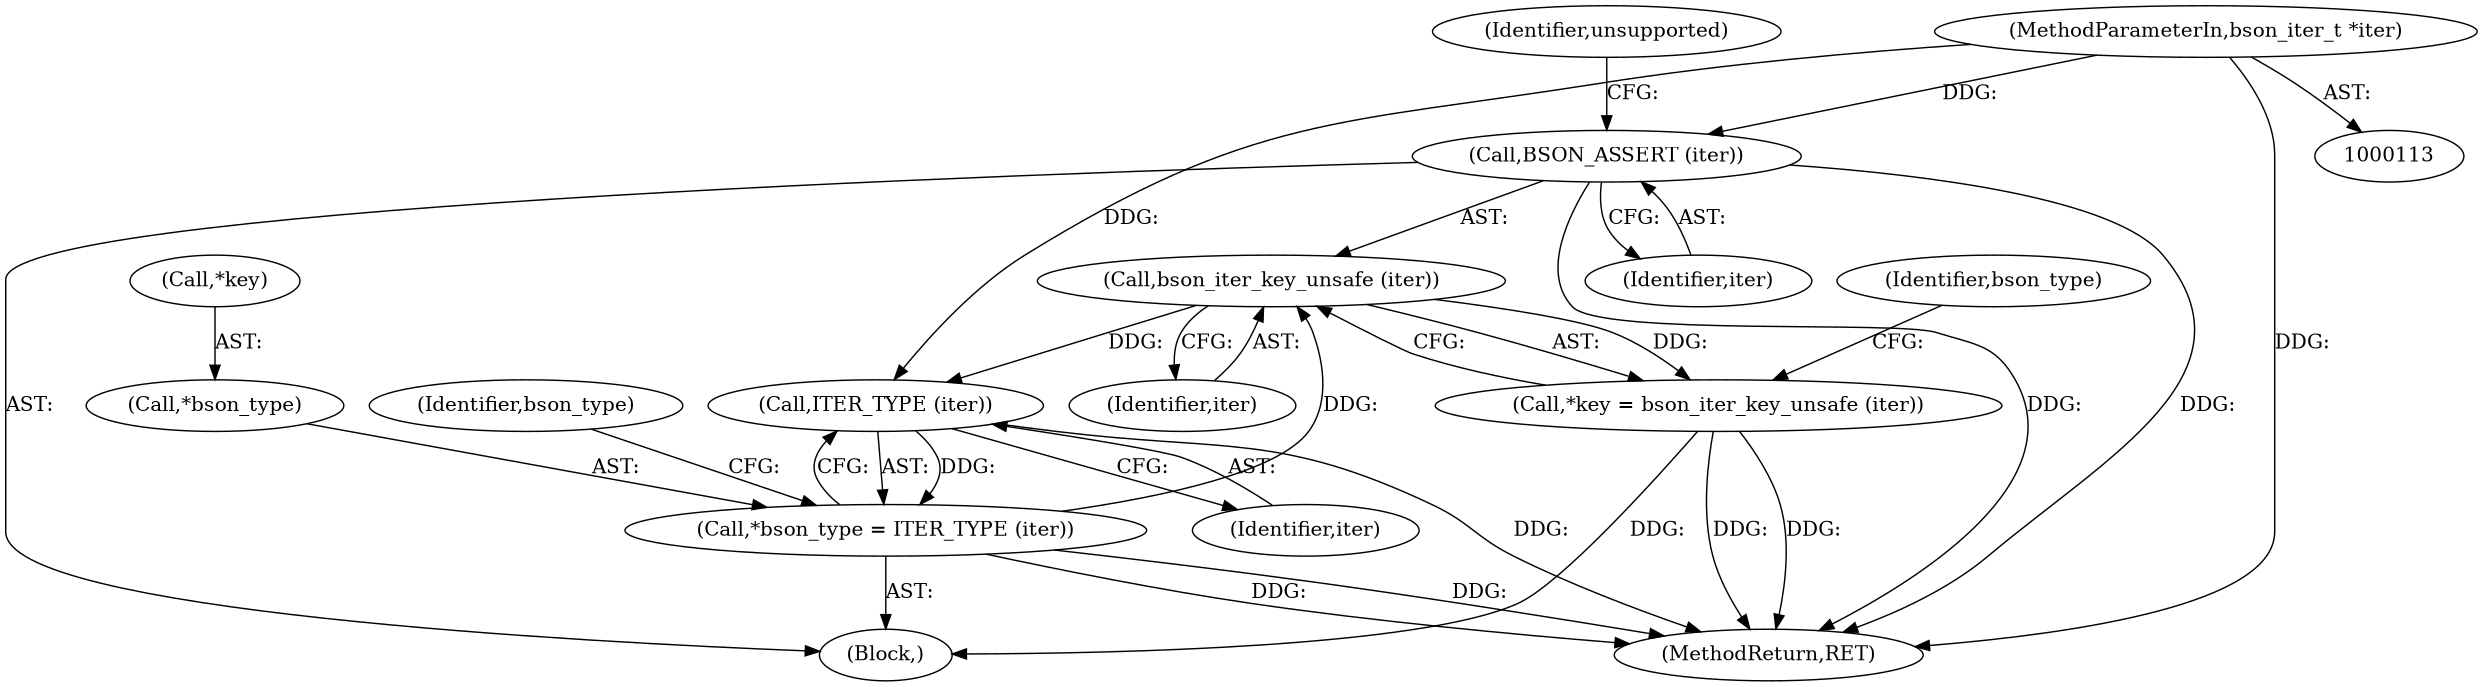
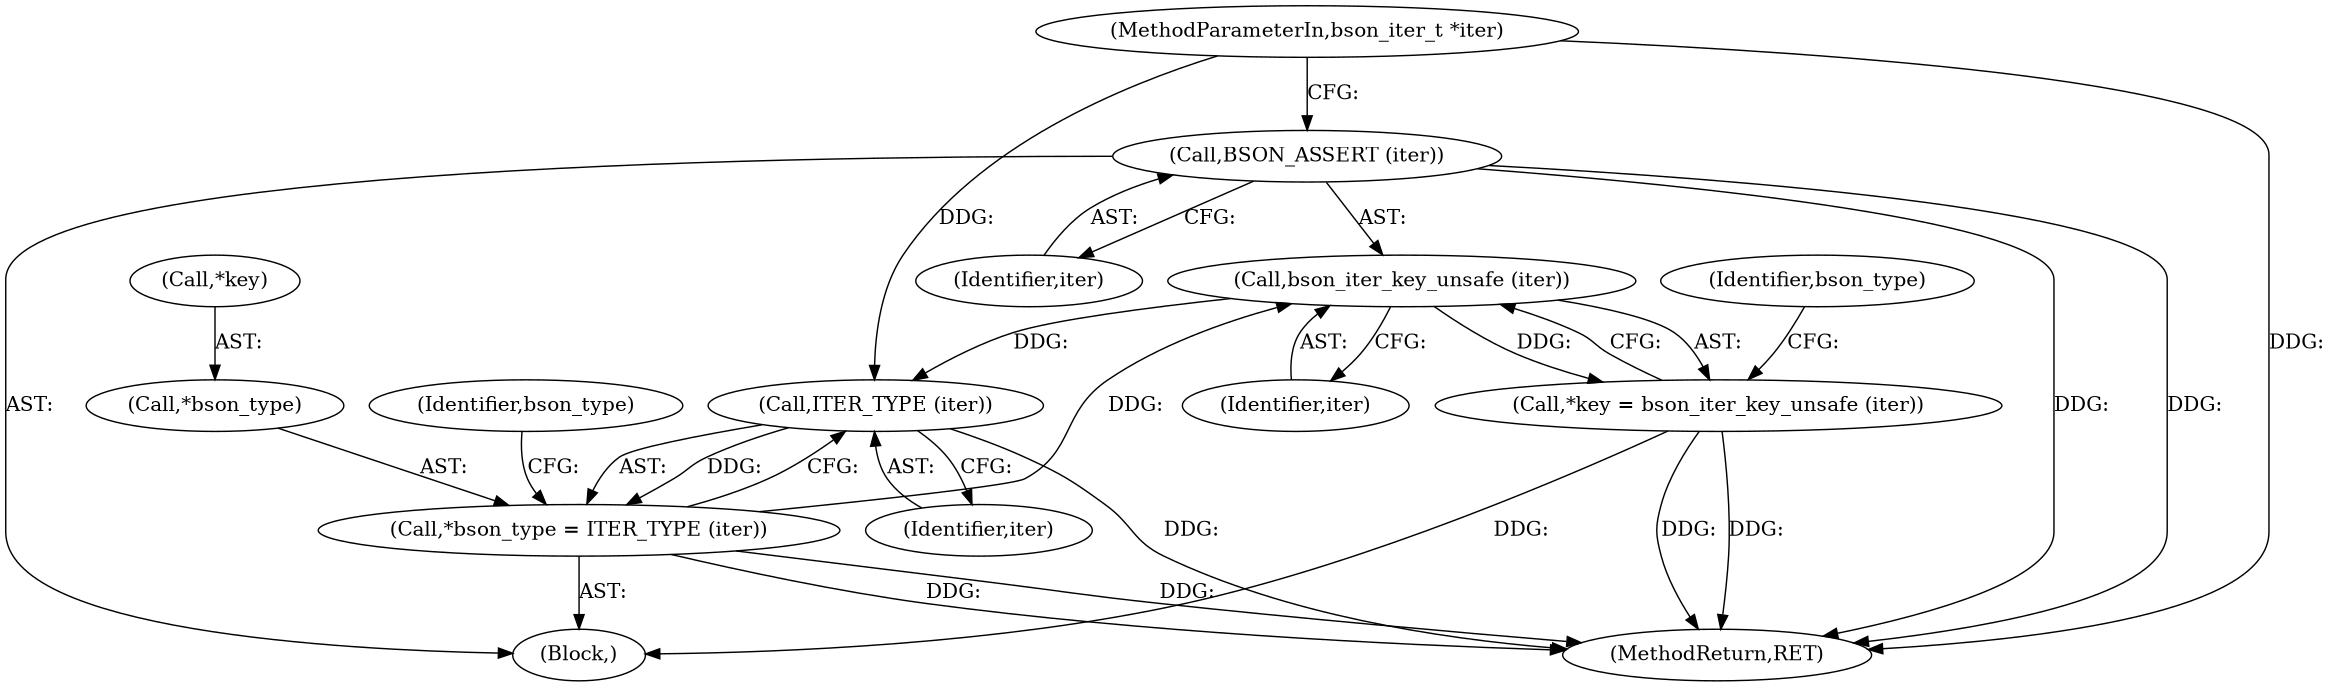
  digraph {
    fontname="DejaVu Serif"
    node [fontname="DejaVu Serif"]
    edge [fontname="DejaVu Serif"]
    n1 [label="(Call,BSON_ASSERT (iter))"]
    n2 [label="(Call,bson_iter_key_unsafe (iter))"]
    n3 [label="(MethodReturn,RET)"]
    n4 [label="(Identifier,iter)"]
    n5 [label="(Block,)"]
    n6 [label="(Call,ITER_TYPE (iter))"]
    n7 [label="(Call,*key = bson_iter_key_unsafe (iter))"]
    n8 [label="(Identifier,iter)"]
    n9 [label="(MethodParameterIn,bson_iter_t *iter)"]
-   1000113
    n11 [label="(Call,*bson_type = ITER_TYPE (iter))"]
    n12 [label="(Identifier,iter)"]
    n13 [label="(Identifier,bson_type)"]
    n14 [label="(Call,*bson_type)"]
    n15 [label="(Call,*key)"]
    n16 [label="(Identifier,bson_type)"]
-   n17 [label="(Identifier,unsupported)"]
    n1 -> n2 [label="AST: "]
    n1 -> n3 [label="DDG: "]
    n1 -> n3 [label="DDG: "]
    n1 -> n4 [label="CFG: "]
    n1 -> n5 [label="AST: "]
    n2 -> n6 [label="DDG: "]
    n2 -> n7 [label="AST: "]
    n2 -> n7 [label="DDG: "]
    n2 -> n8 [label="CFG: "]
    n4 -> n1 [label="AST: "]
    n6 -> n3 [label="DDG: "]
    n6 -> n11 [label="AST: "]
    n6 -> n11 [label="DDG: "]
    n6 -> n12 [label="CFG: "]
    n7 -> n2 [label="CFG: "]
    n7 -> n3 [label="DDG: "]
    n7 -> n3 [label="DDG: "]
    n7 -> n5 [label="DDG: "]
    n8 -> n2 [label="AST: "]
-   n9 -> n1 [label="DDG: "]
+   n9 -> n1 [label="CFG: "]
    n9 -> n3 [label="DDG: "]
    n9 -> n6 [label="DDG: "]
-   n9 -> 1000113 [label="AST: "]
    n11 -> n2 [label="DDG: "]
    n11 -> n3 [label="DDG: "]
    n11 -> n3 [label="DDG: "]
    n11 -> n5 [label="AST: "]
    n11 -> n6 [label="CFG: "]
    n12 -> n6 [label="AST: "]
    n13 -> n7 [label="CFG: "]
    n14 -> n11 [label="AST: "]
    n15 -> n14 [label="AST: "]
    n16 -> n11 [label="CFG: "]
-   n17 -> n1 [label="CFG: "]
  }
